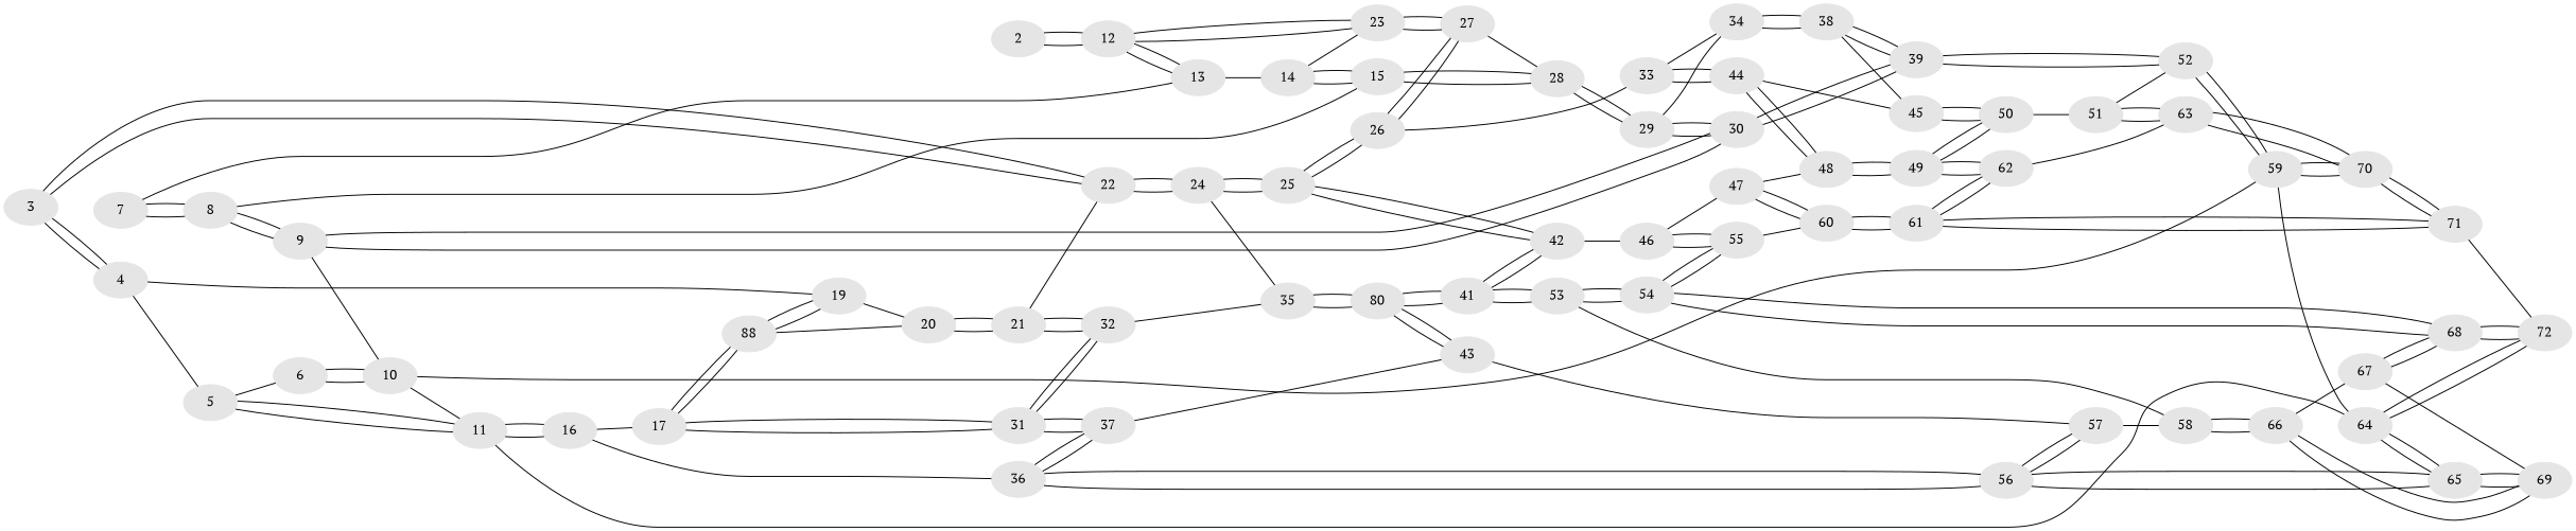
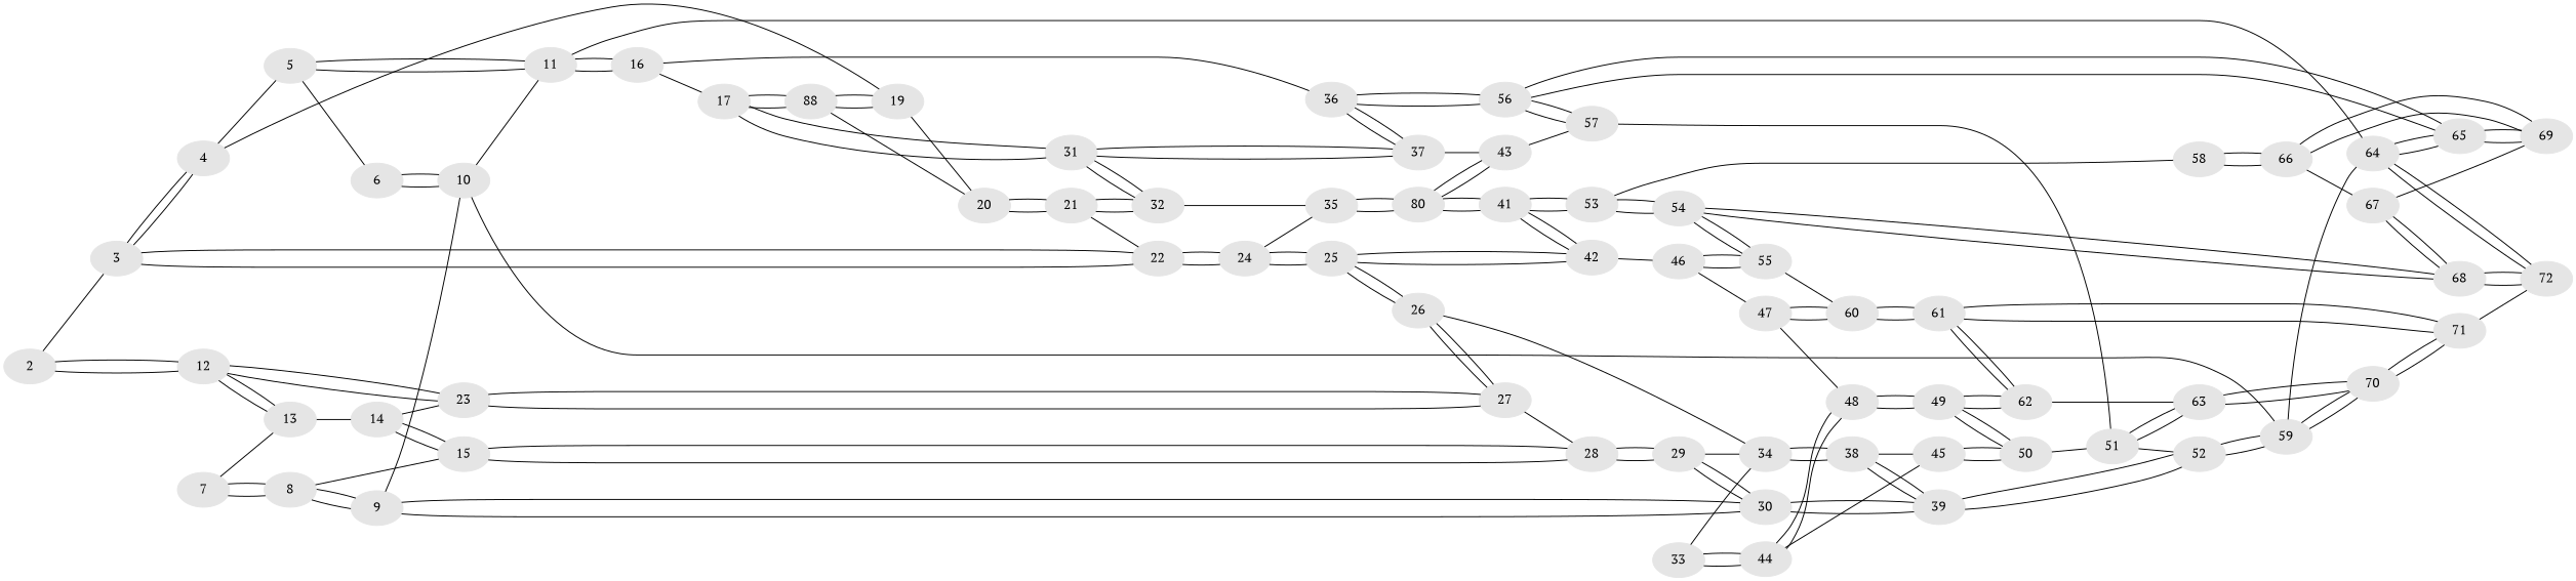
  graph {
    fontname="PT Serif"
    rankdir=LR
    node [color=gray90 fontname="PT Serif" style=filled]
    edge [fontname="PT Serif"]
    2
    3
    12
    7
    8
    13
    4
    22
    23
    5
    19
    24
    6
    11
    20
    10
    16
    64
    59
    9
    15
    14
    30
    28
    39
    70
    17
    36
    65
    72
    27
    29
    n33 [label=88]
    31
    37
    56
    32
    21
    35
    25
    26
    42
    n43 [label=80]
    33
    46
    34
    44
    38
    52
    43
    45
    48
    41
    57
    50
    53
    54
    58
    47
    55
    49
    51
    60
    61
    62
    63
    68
    66
    69
    67
    71
+   2 -- 3
    2 -- 12
    2 -- 12
    3 -- 4
    3 -- 4
    3 -- 22
    3 -- 22
    12 -- 13
    12 -- 13
    12 -- 23
    12 -- 23
    7 -- 8
    7 -- 8
    7 -- 13
    8 -- 9
    8 -- 9
    8 -- 15
    13 -- 14
    4 -- 5
    4 -- 19
    22 -- 24
    22 -- 24
    23 -- 27
    23 -- 27
    5 -- 6
    5 -- 11
    5 -- 11
    19 -- 20
    24 -- 35
    24 -- 25
    24 -- 25
    6 -- 10
    6 -- 10
    11 -- 16
    11 -- 16
    11 -- 64
    20 -- 21
    20 -- 21
    10 -- 11
    10 -- 59
    16 -- 17
    16 -- 36
    64 -- 65
    64 -- 65
    64 -- 72
    64 -- 72
    59 -- 64
    59 -- 70
    59 -- 70
    9 -- 10
    9 -- 30
    9 -- 30
    15 -- 28
    15 -- 28
    14 -- 23
    14 -- 15
    14 -- 15
    30 -- 39
    30 -- 39
    28 -- 29
    28 -- 29
    39 -- 52
    39 -- 52
    70 -- 71
    70 -- 71
    17 -- n33
    17 -- n33
    17 -- 31
    17 -- 31
    36 -- 37
    36 -- 37
    36 -- 56
    36 -- 56
    65 -- 69
    65 -- 69
    27 -- 28
    29 -- 30
    29 -- 30
    29 -- 34
    n33 -- 19
    n33 -- 19
    n33 -- 20
    31 -- 37
    31 -- 37
    31 -- 32
    31 -- 32
    37 -- 43
    56 -- 65
    56 -- 65
    56 -- 57
    56 -- 57
    32 -- 35
    21 -- 22
    21 -- 32
    21 -- 32
    35 -- n43
    35 -- n43
    25 -- 26
    25 -- 26
    25 -- 42
    25 -- 42
    26 -- 27
    26 -- 27
-   26 -- 33
+   26 -- 34
    42 -- 46
    n43 -- 43
    n43 -- 43
    n43 -- 41
    n43 -- 41
    33 -- 34
    33 -- 44
    33 -- 44
    46 -- 47
    46 -- 55
    46 -- 55
    34 -- 38
    34 -- 38
    44 -- 45
    44 -- 48
    44 -- 48
    38 -- 39
    38 -- 39
    38 -- 45
    52 -- 59
    52 -- 59
    43 -- 57
    45 -- 50
    45 -- 50
    48 -- 49
    48 -- 49
    41 -- 42
    41 -- 42
    41 -- 53
    41 -- 53
-   57 -- 58
+   57 -- 51
    50 -- 51
    53 -- 54
    53 -- 54
    53 -- 58
    54 -- 55
    54 -- 55
    54 -- 68
    54 -- 68
    58 -- 66
    58 -- 66
    47 -- 48
    47 -- 60
    47 -- 60
    55 -- 60
    49 -- 50
    49 -- 50
    49 -- 62
    49 -- 62
    51 -- 52
    51 -- 63
    51 -- 63
    60 -- 61
    60 -- 61
    61 -- 62
    61 -- 62
    61 -- 71
    61 -- 71
    62 -- 63
    63 -- 70
    63 -- 70
    68 -- 72
    68 -- 72
    66 -- 69
    66 -- 69
    66 -- 67
    67 -- 68
    67 -- 68
    67 -- 69
    71 -- 72
  }
